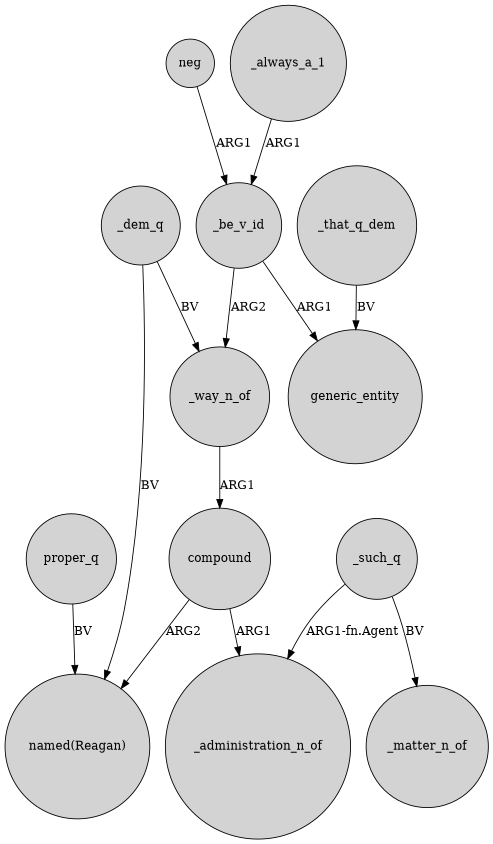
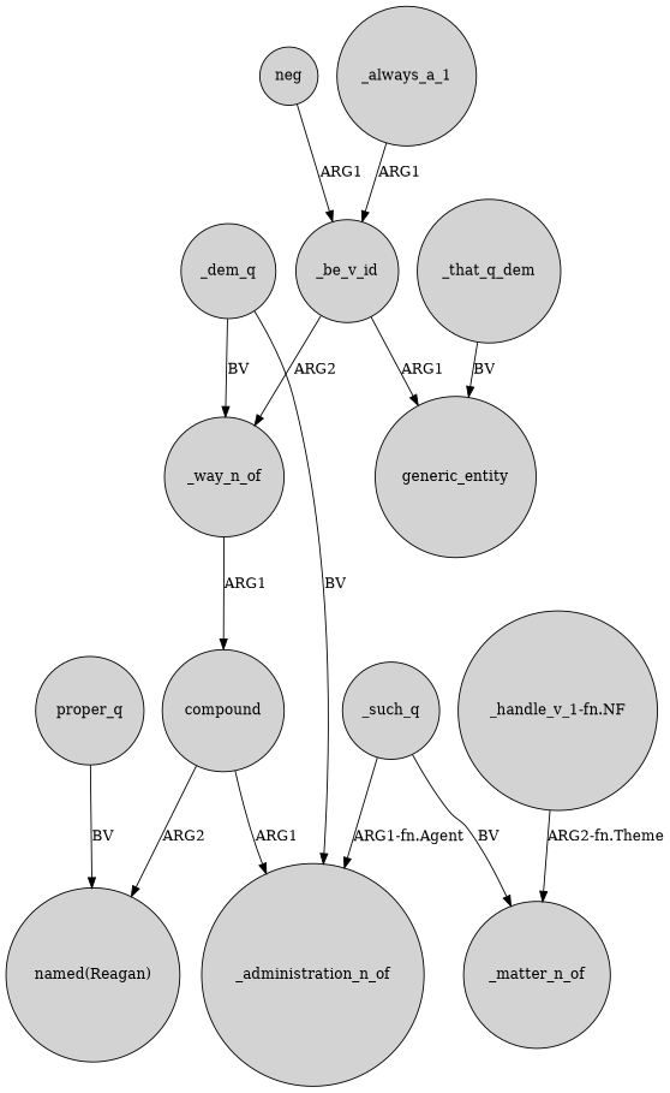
  digraph {
    node [shape=circle style=filled]
    compound
    "named(Reagan)"
    _administration_n_of
    proper_q
    neg
    _be_v_id
    generic_entity
    _way_n_of
    _always_a_1
    _such_q
    _matter_n_of
+   "_handle_v_1-fn.NF"
    _that_q_dem
    n14 [label=_dem_q]
    compound -> "named(Reagan)" [label=ARG2]
    compound -> _administration_n_of [label=ARG1]
    proper_q -> "named(Reagan)" [label=BV]
    neg -> _be_v_id [label=ARG1]
    _be_v_id -> generic_entity [label=ARG1]
    _be_v_id -> _way_n_of [label=ARG2]
    _way_n_of -> compound [label=ARG1]
    _always_a_1 -> _be_v_id [label=ARG1]
    _such_q -> _administration_n_of [label="ARG1-fn.Agent"]
    _such_q -> _matter_n_of [label=BV]
+   "_handle_v_1-fn.NF" -> _matter_n_of [label="ARG2-fn.Theme"]
    _that_q_dem -> generic_entity [label=BV]
-   n14 -> "named(Reagan)" [label=BV]
+   n14 -> _administration_n_of [label=BV]
    n14 -> _way_n_of [label=BV]
  }
